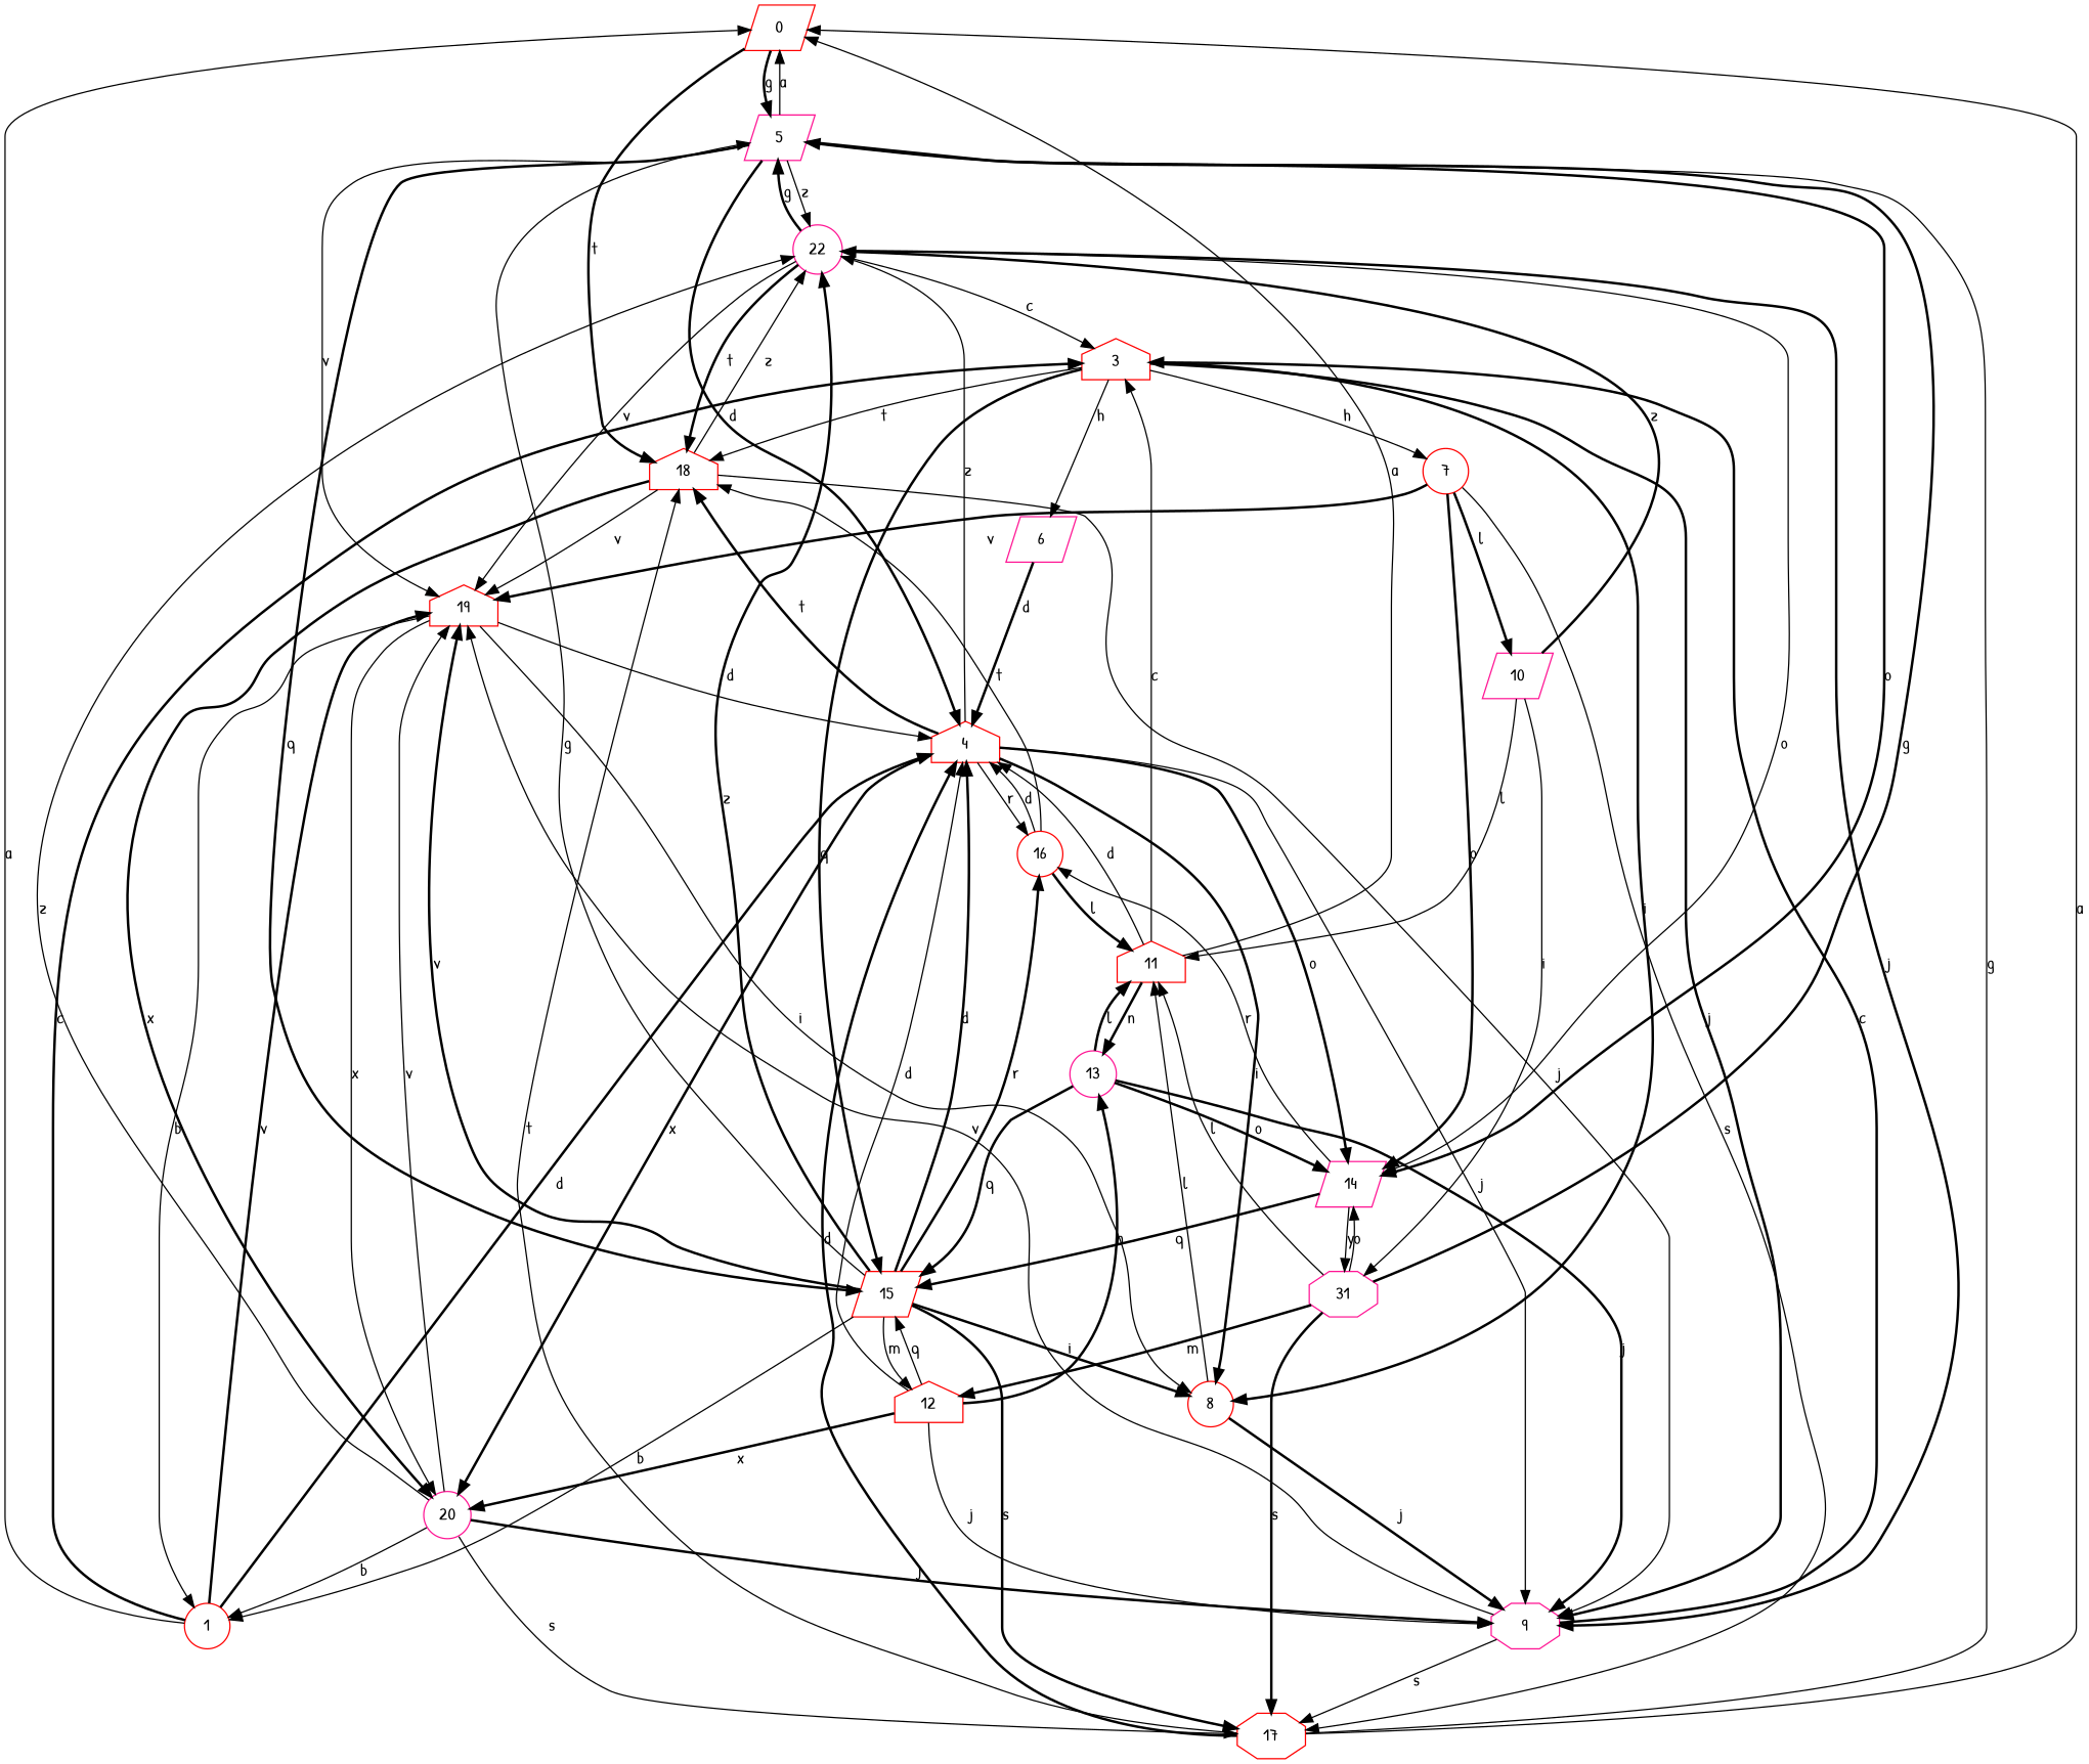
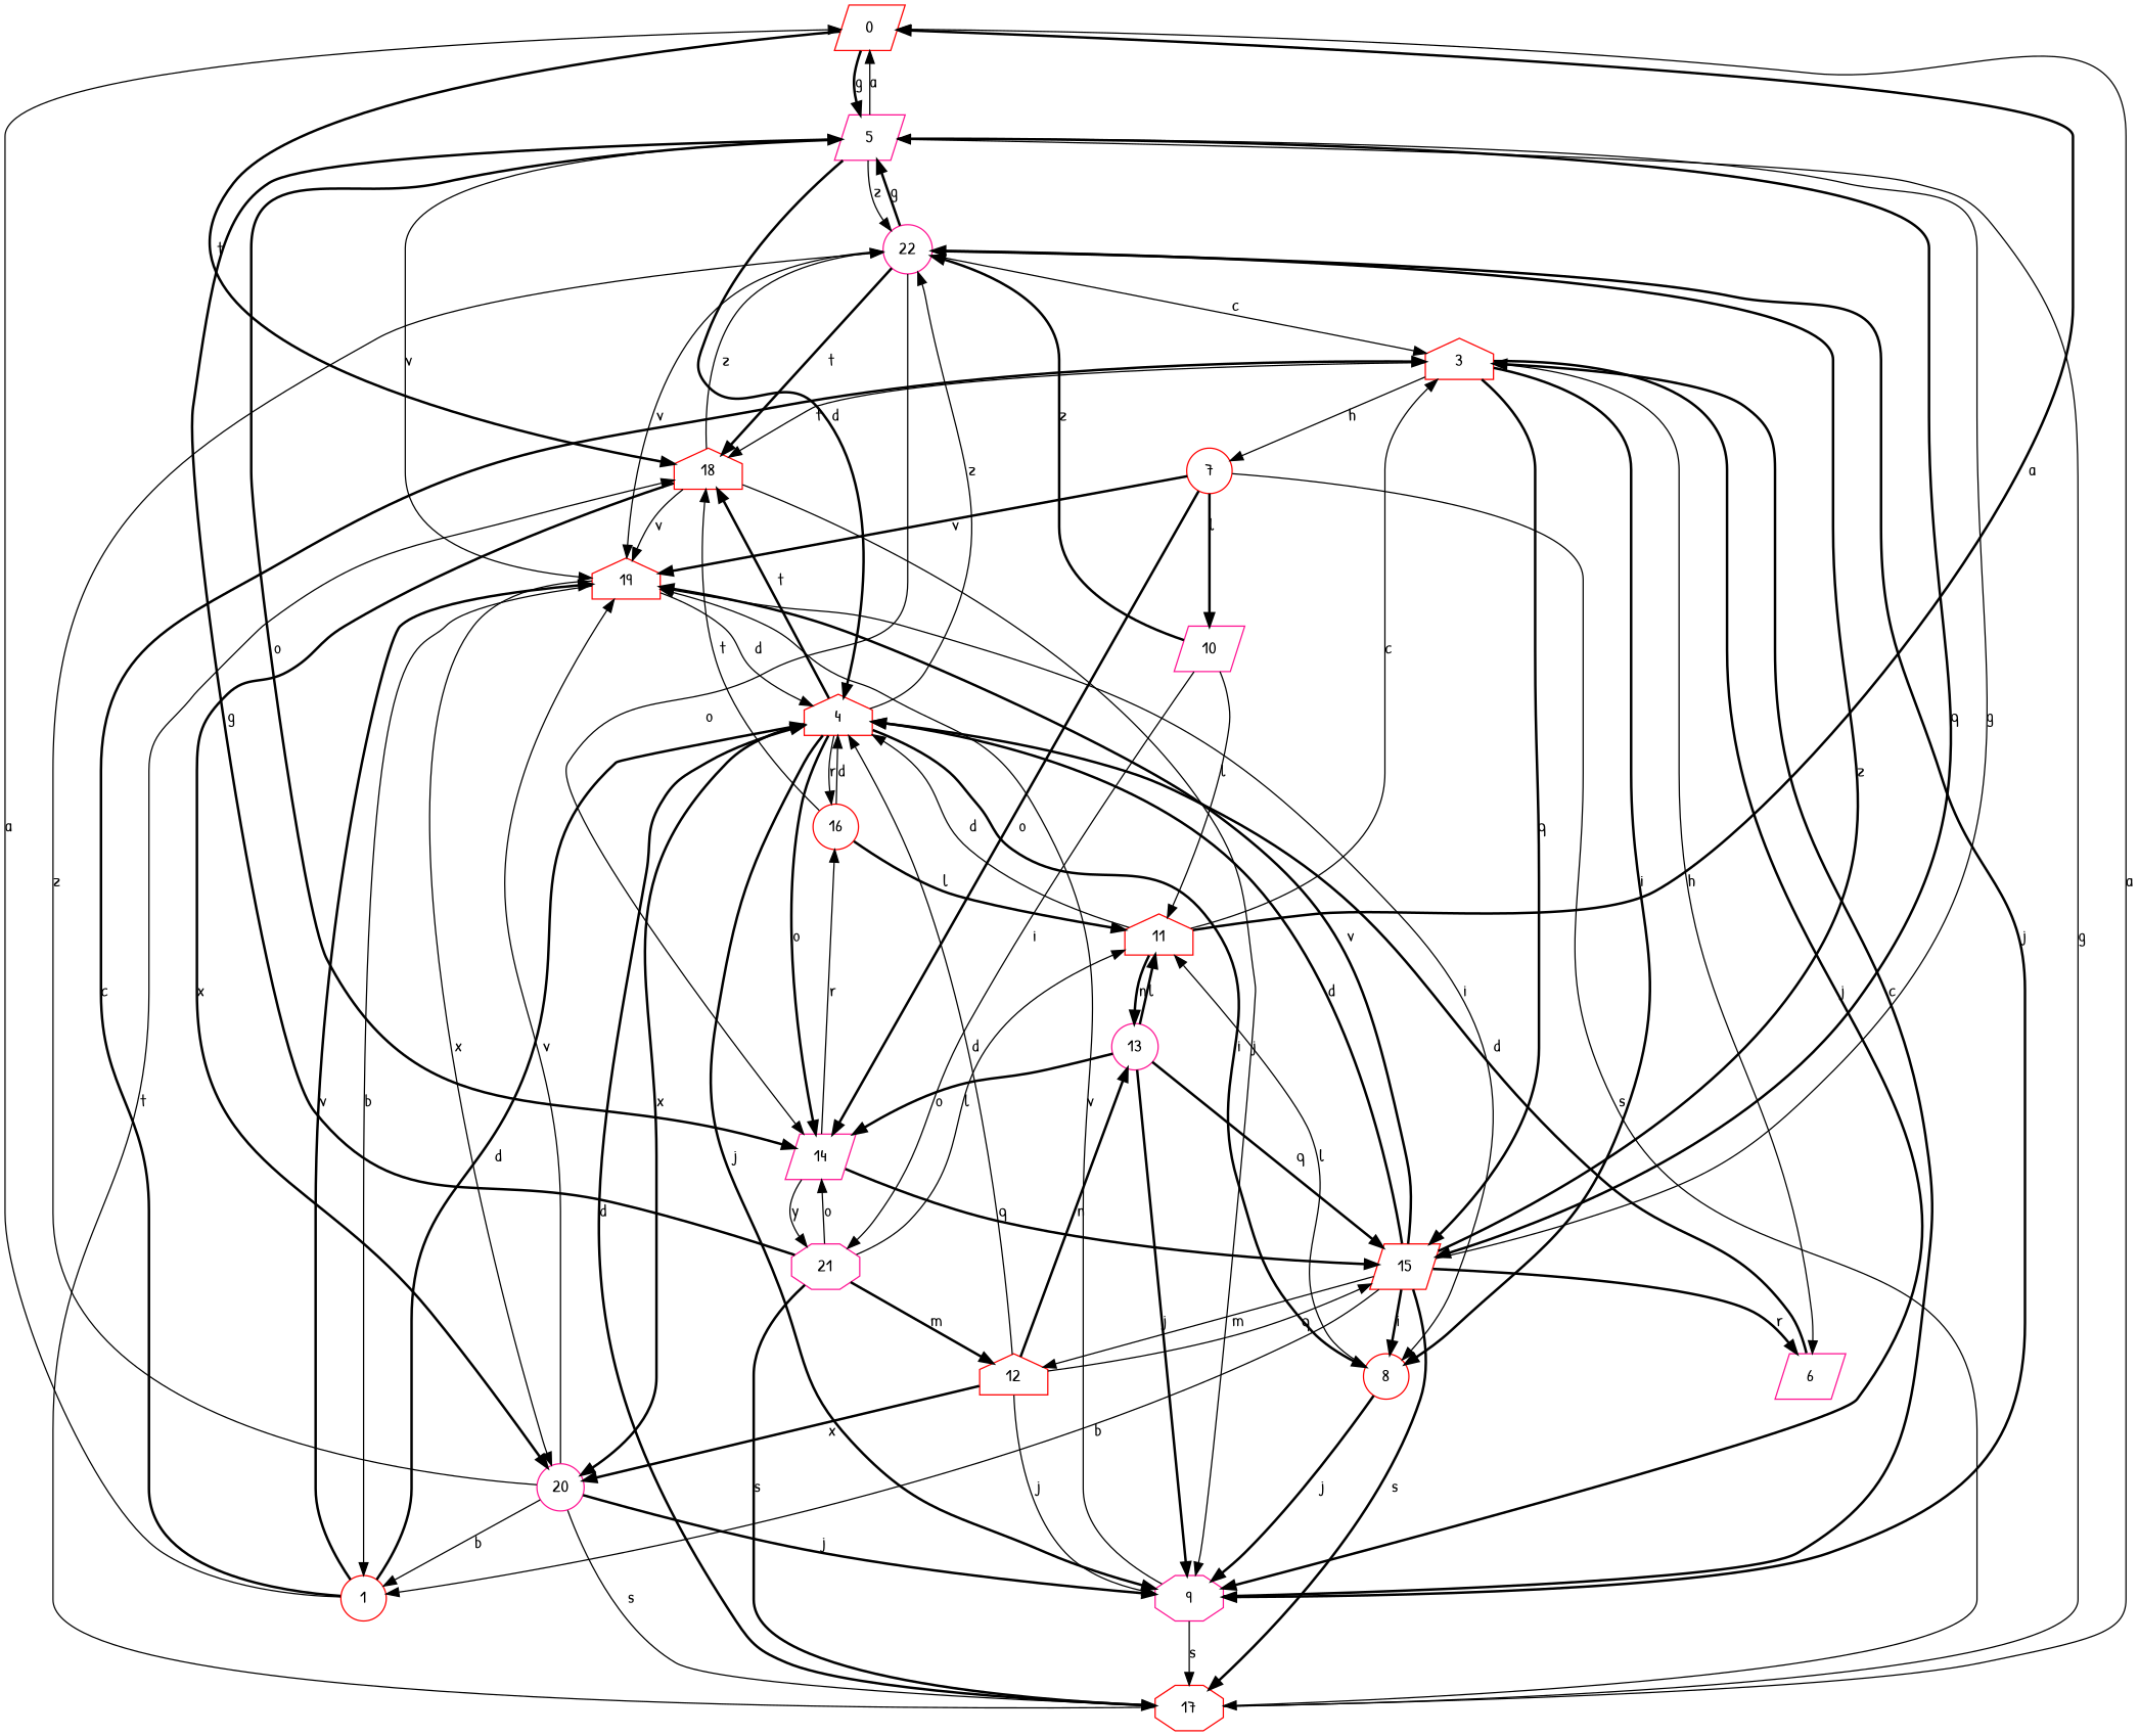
  strict digraph {
    fontname="Patrick Hand"
    node [color=red fontname="Patrick Hand" shape=circle]
    edge [fontname="Patrick Hand" style=bold]
    0 [shape=parallelogram]
    5 [color=deeppink shape=parallelogram]
    18 [shape=house]
    4 [shape=house]
    19 [shape=house]
    15 [shape=parallelogram]
    14 [color=deeppink shape=parallelogram]
    22 [color=deeppink]
    9 [color=deeppink shape=octagon]
    20 [color=deeppink]
    1
    3 [shape=house]
    6 [color=deeppink shape=parallelogram]
    7
    8
    16
    17 [shape=octagon]
    10 [color=deeppink shape=parallelogram]
    11 [shape=house]
    12 [shape=house]
-   21 [color=deeppink shape=octagon label=31]
+   21 [color=deeppink shape=octagon]
    13 [color=deeppink]
    0 -> 5 [label=g]
    0 -> 18 [label=t]
    5 -> 0 [label=a style=solid]
    5 -> 4 [label=d]
    5 -> 19 [label=v style=solid]
    5 -> 15 [label=q]
    5 -> 14 [label=o]
    5 -> 22 [label=z style=solid]
    18 -> 19 [label=v style=solid]
    18 -> 22 [label=z style=solid]
    18 -> 9 [label=j style=solid]
    18 -> 20 [label=x]
    4 -> 18 [label=t]
    4 -> 14 [label=o]
    4 -> 22 [label=z style=solid]
-   4 -> 9 [label=j style=solid]
+   4 -> 9 [label=j]
    4 -> 20 [label=x]
    4 -> 8 [label=i]
    4 -> 16 [label=r style=solid]
    19 -> 4 [label=d style=solid]
    19 -> 20 [label=x style=solid]
    19 -> 1 [label=b style=solid]
    19 -> 8 [label=i style=solid]
    15 -> 5 [label=g style=solid]
    15 -> 4 [label=d]
    15 -> 19 [label=v]
    15 -> 22 [label=z]
    15 -> 1 [label=b style=solid]
    15 -> 8 [label=i]
-   15 -> 16 [label=r]
+   15 -> 6 [label=r]
    15 -> 17 [label=s]
    15 -> 12 [label=m style=solid]
    14 -> 15 [label=q]
    14 -> 16 [label=r style=solid]
    14 -> 21 [label=y style=solid]
    22 -> 5 [label=g]
    22 -> 18 [label=t]
    22 -> 19 [label=v style=solid]
    22 -> 14 [label=o style=solid]
    22 -> 9 [label=j]
    22 -> 3 [label=c style=solid]
    9 -> 19 [label=v style=solid]
    9 -> 3 [label=c]
    9 -> 17 [label=s style=solid]
    20 -> 19 [label=v style=solid]
    20 -> 22 [label=z style=solid]
    20 -> 9 [label=j]
    20 -> 1 [label=b style=solid]
    20 -> 17 [label=s style=solid]
    1 -> 0 [label=a style=solid]
    1 -> 4 [label=d]
    1 -> 19 [label=v]
    1 -> 3 [label=c]
    3 -> 18 [label=t style=solid]
    3 -> 15 [label=q]
    3 -> 9 [label=j]
    3 -> 6 [label=h style=solid]
    3 -> 7 [label=h style=solid]
    3 -> 8 [label=i]
    6 -> 4 [label=d]
    7 -> 19 [label=v]
    7 -> 14 [label=o]
    7 -> 17 [label=s style=solid]
    7 -> 10 [label=l]
    8 -> 9 [label=j]
    8 -> 11 [label=l style=solid]
    16 -> 18 [label=t style=solid]
    16 -> 4 [label=d style=solid]
    16 -> 11 [label=l]
    17 -> 0 [label=a style=solid]
    17 -> 5 [label=g style=solid]
    17 -> 18 [label=t style=solid]
    17 -> 4 [label=d]
    10 -> 22 [label=z]
    10 -> 11 [label=l style=solid]
    10 -> 21 [label=i style=solid]
-   11 -> 0 [label=a style=solid]
+   11 -> 0 [label=a]
    11 -> 4 [label=d style=solid]
    11 -> 3 [label=c style=solid]
    11 -> 13 [label=n]
    12 -> 4 [label=d style=solid]
    12 -> 15 [label=q style=solid]
    12 -> 9 [label=j style=solid]
    12 -> 20 [label=x]
    12 -> 13 [label=n]
    21 -> 5 [label=g]
    21 -> 14 [label=o style=solid]
    21 -> 17 [label=s]
    21 -> 11 [label=l style=solid]
    21 -> 12 [label=m]
    13 -> 15 [label=q]
    13 -> 14 [label=o]
    13 -> 9 [label=j]
    13 -> 11 [label=l]
  }
